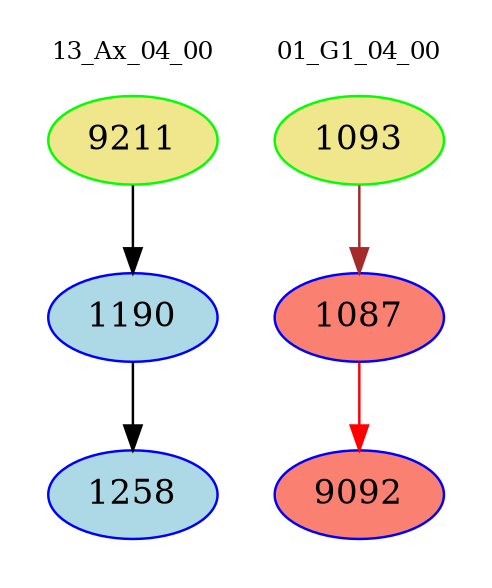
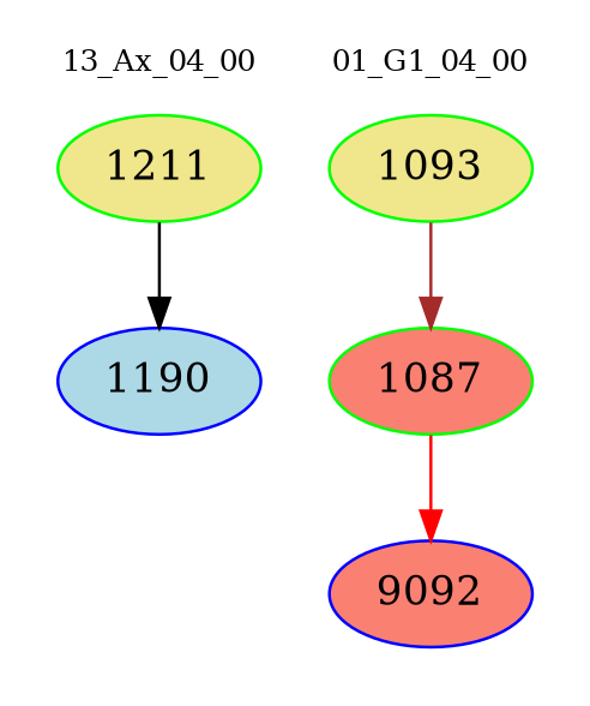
  digraph {
    node [color=blue fillcolor=khaki style=filled]
    edge [color=black]
-   n1 [color=green label=9211]
+   n1 [color=green label=1211]
    n2 [fillcolor=lightblue label=1190]
-   n3 [fillcolor=lightblue label=1258]
    n4 [color=green label=1093]
-   n5 [fillcolor=salmon label=1087]
+   n5 [color=green fillcolor=salmon label=1087]
    n6 [fillcolor=salmon label=9092]
    subgraph cluster_1 {
      color=white
      fontsize=10
      label="13_Ax_04_00"
      n1
      n2
-     n3
    }
    subgraph cluster_2 {
      color=white
      fontsize=10
      label="01_G1_04_00"
      n4
      n5
      n6
    }
    n1 -> n2
-   n2 -> n3
    n4 -> n5 [color=brown]
    n5 -> n6 [color=red]
  }
